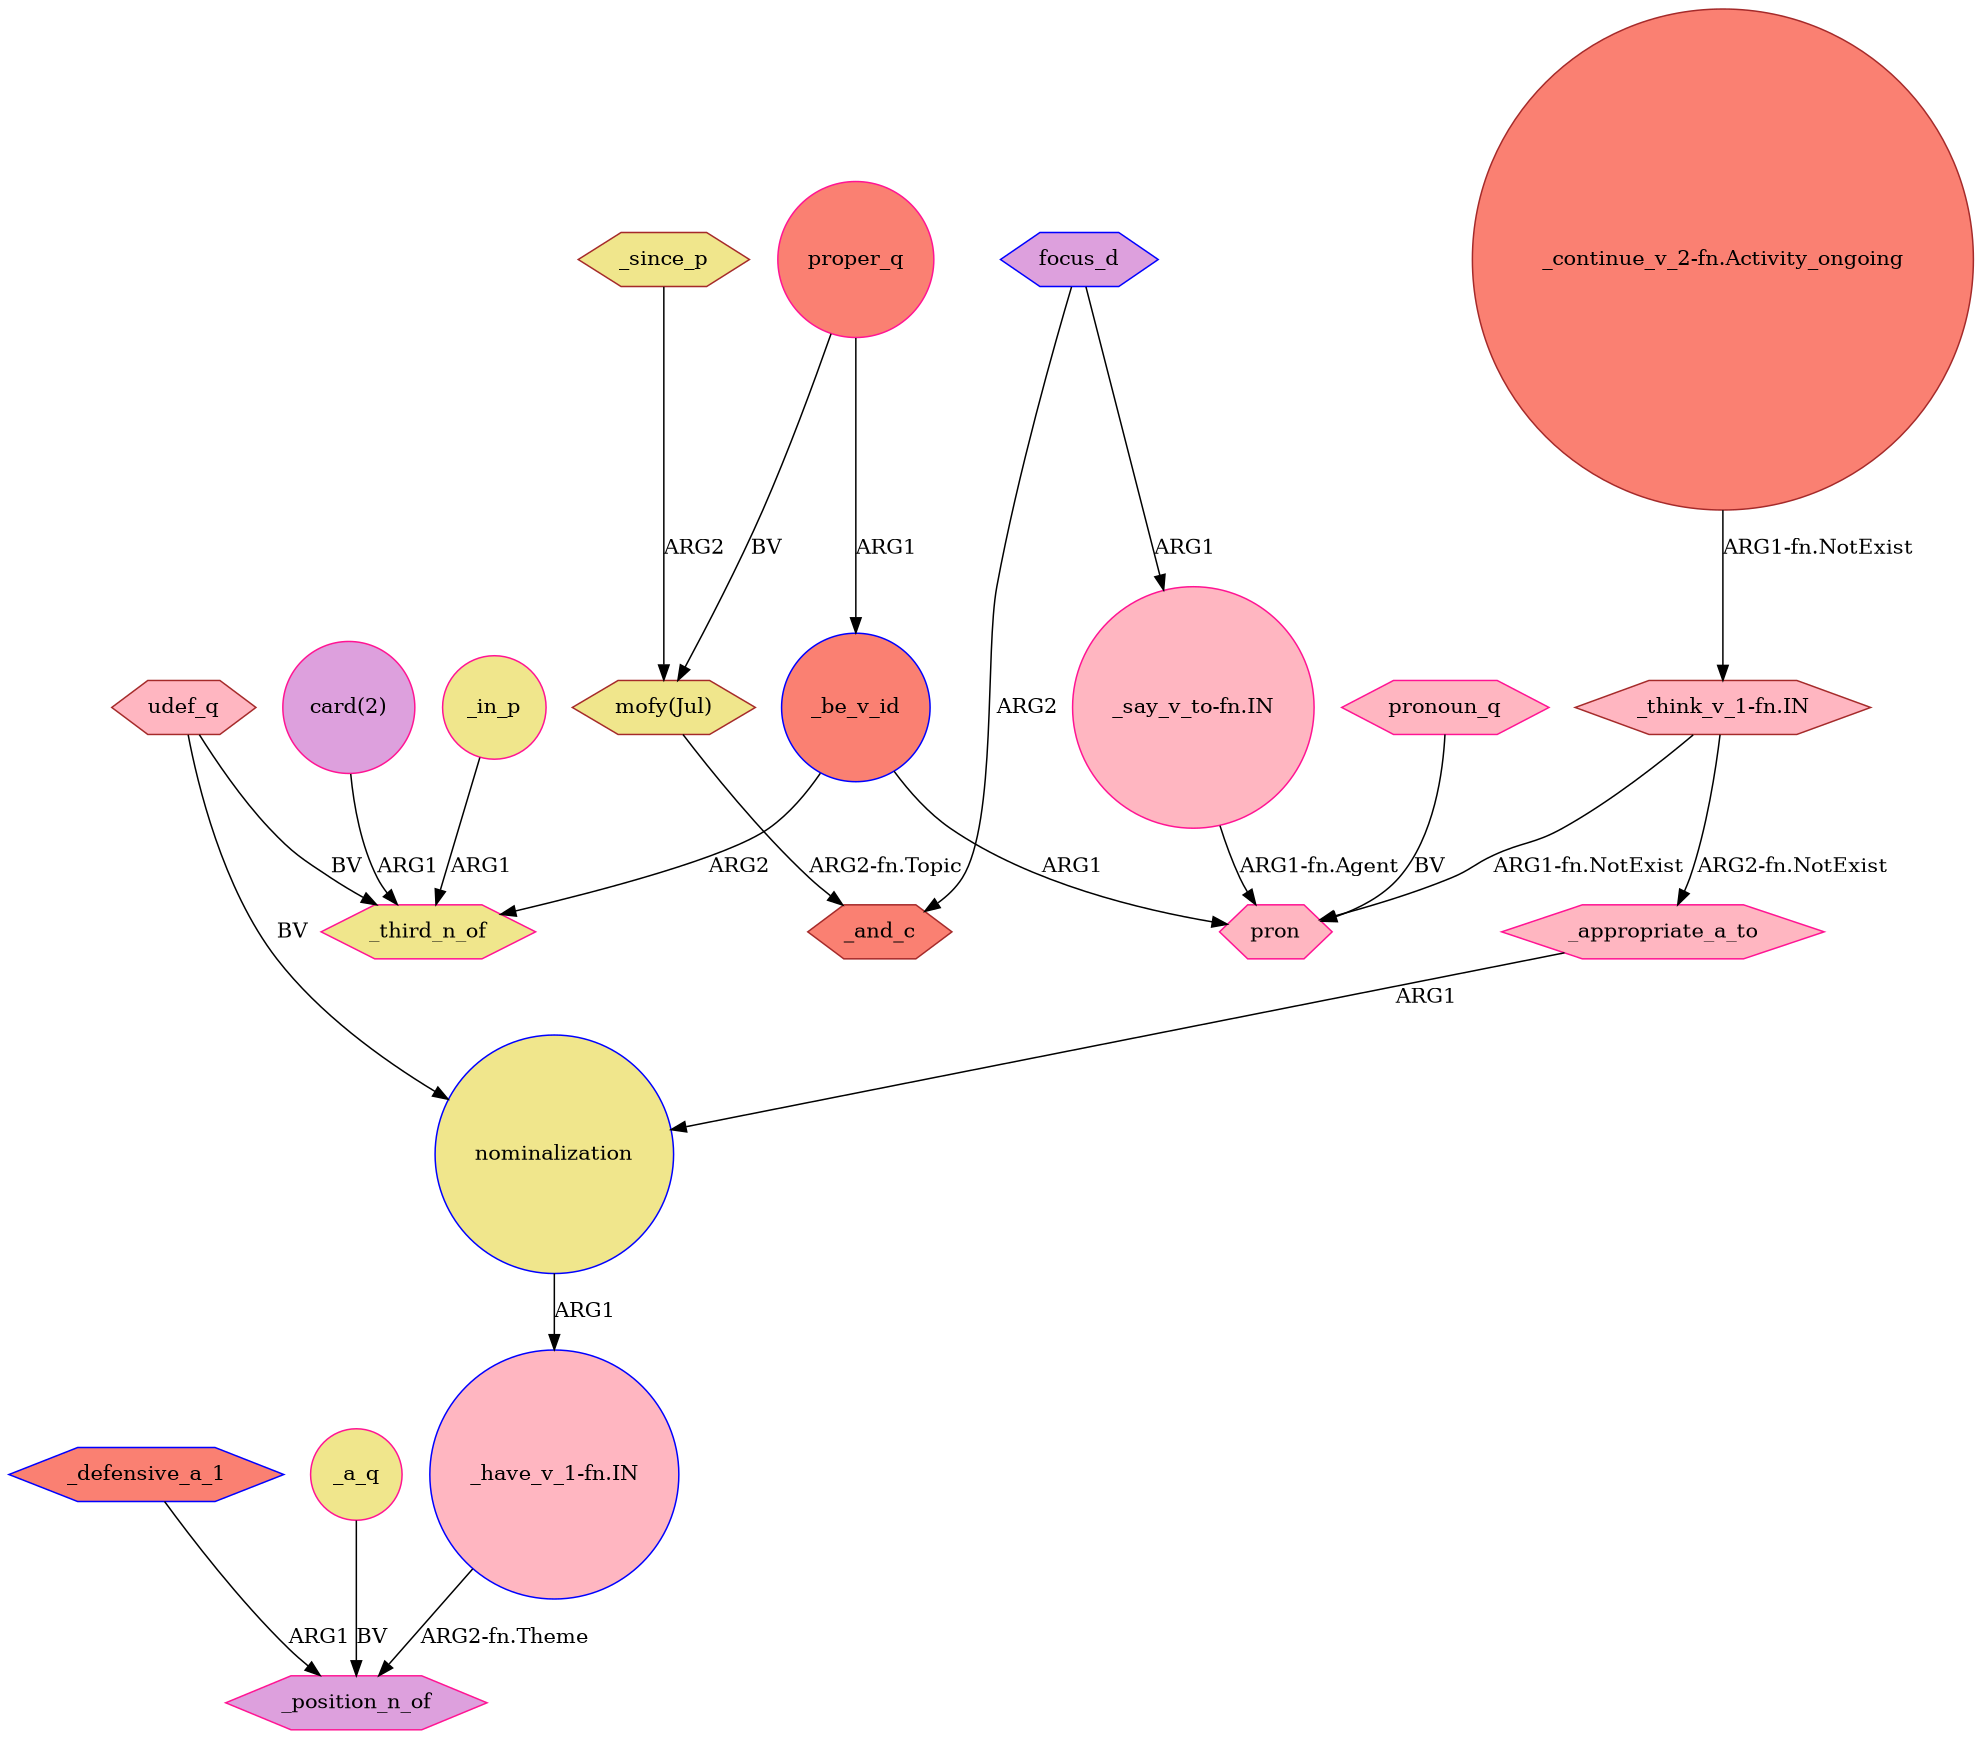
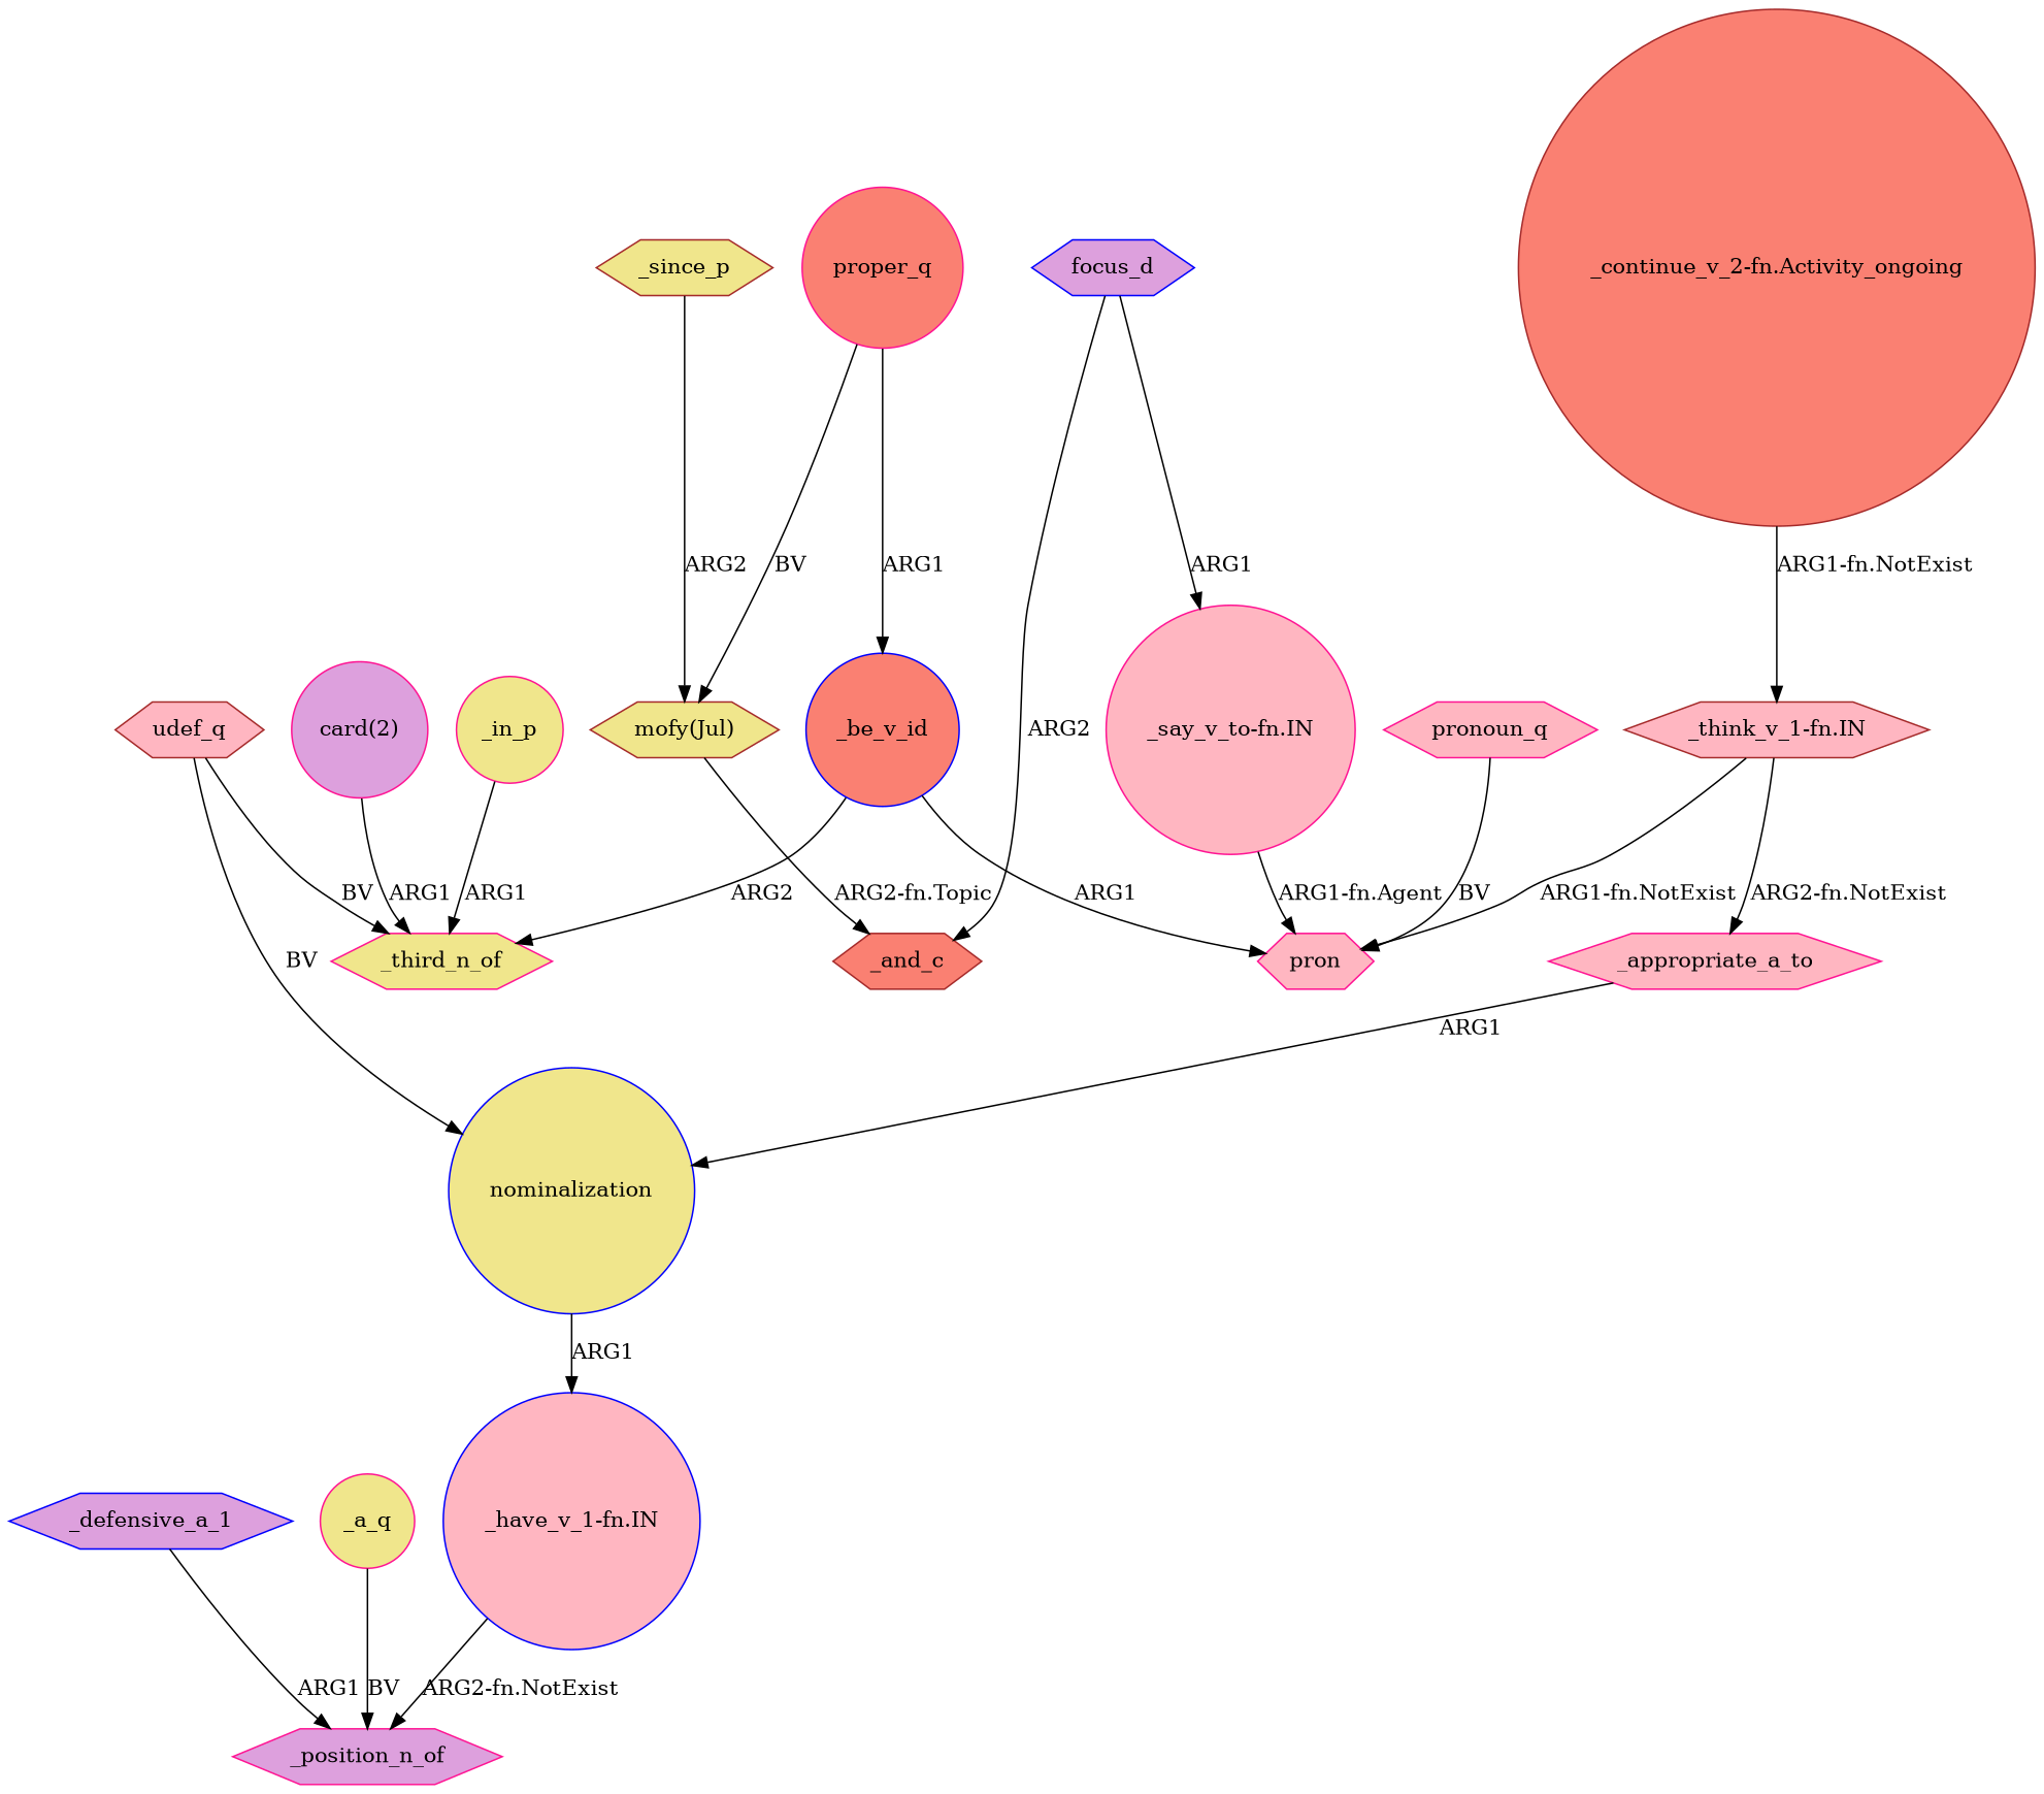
  digraph {
    node [color=deeppink fillcolor=lightpink shape=hexagon style=filled]
    "_have_v_1-fn.IN" [color=blue shape=circle]
    _position_n_of [fillcolor=plum]
    proper_q [fillcolor=salmon shape=circle]
    "mofy(Jul)" [color=brown fillcolor=khaki]
    _be_v_id [color=blue fillcolor=salmon shape=circle]
    _and_c [color=brown fillcolor=salmon]
    "_think_v_1-fn.IN" [color=brown]
    pron
    _appropriate_a_to
    nominalization [color=blue fillcolor=khaki shape=circle]
    _in_p [fillcolor=khaki shape=circle]
    _third_n_of [fillcolor=khaki]
    "card(2)" [fillcolor=plum shape=circle]
    udef_q [color=brown]
    focus_d [color=blue fillcolor=plum]
    "_say_v_to-fn.IN" [shape=circle]
    pronoun_q
-   _defensive_a_1 [color=blue fillcolor=salmon]
+   _defensive_a_1 [color=blue fillcolor=plum]
    _a_q [fillcolor=khaki shape=circle]
    _since_p [color=brown fillcolor=khaki]
    "_continue_v_2-fn.Activity_ongoing" [color=brown fillcolor=salmon shape=circle]
-   "_have_v_1-fn.IN" -> _position_n_of [label="ARG2-fn.Theme"]
+   "_have_v_1-fn.IN" -> _position_n_of [label="ARG2-fn.NotExist"]
    proper_q -> "mofy(Jul)" [label=BV]
    proper_q -> _be_v_id [label=ARG1]
    "mofy(Jul)" -> _and_c [label="ARG2-fn.Topic"]
    _be_v_id -> pron [label=ARG1]
    _be_v_id -> _third_n_of [label=ARG2]
    "_think_v_1-fn.IN" -> pron [label="ARG1-fn.NotExist"]
    "_think_v_1-fn.IN" -> _appropriate_a_to [label="ARG2-fn.NotExist"]
    _appropriate_a_to -> nominalization [label=ARG1]
    nominalization -> "_have_v_1-fn.IN" [label=ARG1]
    _in_p -> _third_n_of [label=ARG1]
    "card(2)" -> _third_n_of [label=ARG1]
    udef_q -> nominalization [label=BV]
    udef_q -> _third_n_of [label=BV]
    focus_d -> _and_c [label=ARG2]
    focus_d -> "_say_v_to-fn.IN" [label=ARG1]
    "_say_v_to-fn.IN" -> pron [label="ARG1-fn.Agent"]
    pronoun_q -> pron [label=BV]
    _defensive_a_1 -> _position_n_of [label=ARG1]
    _a_q -> _position_n_of [label=BV]
    _since_p -> "mofy(Jul)" [label=ARG2]
    "_continue_v_2-fn.Activity_ongoing" -> "_think_v_1-fn.IN" [label="ARG1-fn.NotExist"]
  }
